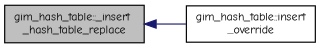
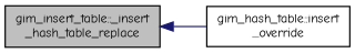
  digraph {
    rankdir=LR
    fontname="Comic Neue"
    node [color=black fontname="Comic Neue" fontsize=10 shape=record style=filled]
-   n1 [fillcolor=grey75 fontcolor=black height=0.2 label="gim_hash_table::_insert\l_hash_table_replace" width=0.4]
+   n1 [fillcolor=grey75 fontcolor=black height=0.2 label="gim_insert_table::_insert\l_hash_table_replace" width=0.4]
    n2 [fillcolor=white height=0.2 label="gim_hash_table::insert\l_override" width=0.4]
    n1 -> n2 [color=midnightblue dir=back fontname="Comic Neue" fontsize=10 labelfontname=Helvetica labelfontsize=10 style=solid]
  }
